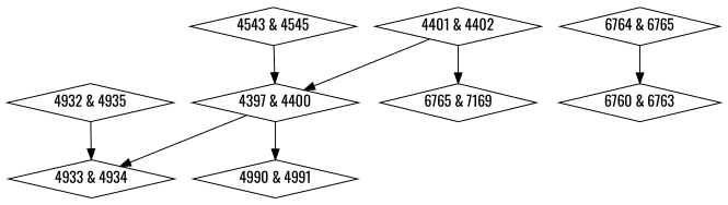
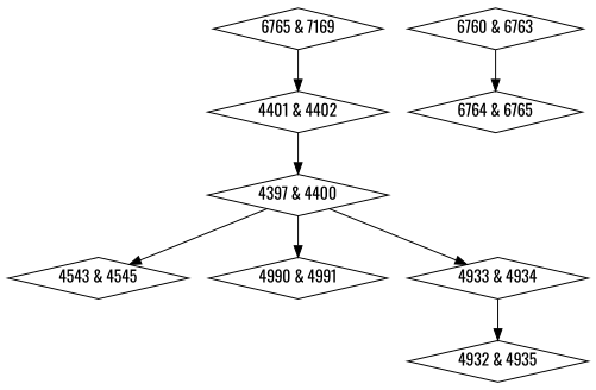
  digraph {
    fontname=Oswald
    node [fontname=Oswald shape=diamond]
    edge [fontname=Oswald]
    n1 [label="4397 & 4400"]
    n2 [label="4543 & 4545"]
    n3 [label="4990 & 4991"]
    n4 [label="4933 & 4934"]
    n5 [label="4401 & 4402"]
    n6 [label="4932 & 4935"]
    n7 [label="6760 & 6763"]
    n8 [label="6764 & 6765"]
    n9 [label="6765 & 7169"]
-   n2 -> n1
+   n1 -> n2
    n1 -> n3
    n1 -> n4
-   n6 -> n4
+   n4 -> n6
    n5 -> n1
-   n8 -> n7
-   n5 -> n9
+   n7 -> n8
+   n9 -> n5
  }
